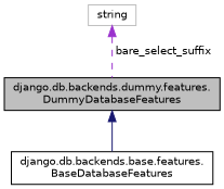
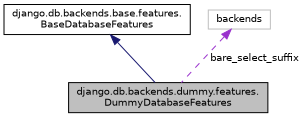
  digraph {
    node [color=black fillcolor=white fontname=Helvetica fontsize=10 shape=record style=filled]
    edge [dir=back fontname=Helvetica fontsize=10 labelfontname=Helvetica labelfontsize=10]
    n1 [fillcolor=grey75 fontcolor=black height=0.2 label="django.db.backends.dummy.features.\lDummyDatabaseFeatures" width=0.4]
    n2 [height=0.2 label="django.db.backends.base.features.\lBaseDatabaseFeatures" width=0.4]
-   n3 [color=grey75 height=0.2 label=string width=0.4]
-   n1 -> n2 [color=midnightblue style=solid]
+   n3 [color=grey75 height=0.2 label=backends width=0.4]
+   n2 -> n1 [color=midnightblue style=solid]
    n3 -> n1 [color=darkorchid3 label=" bare_select_suffix" style=dashed]
  }
